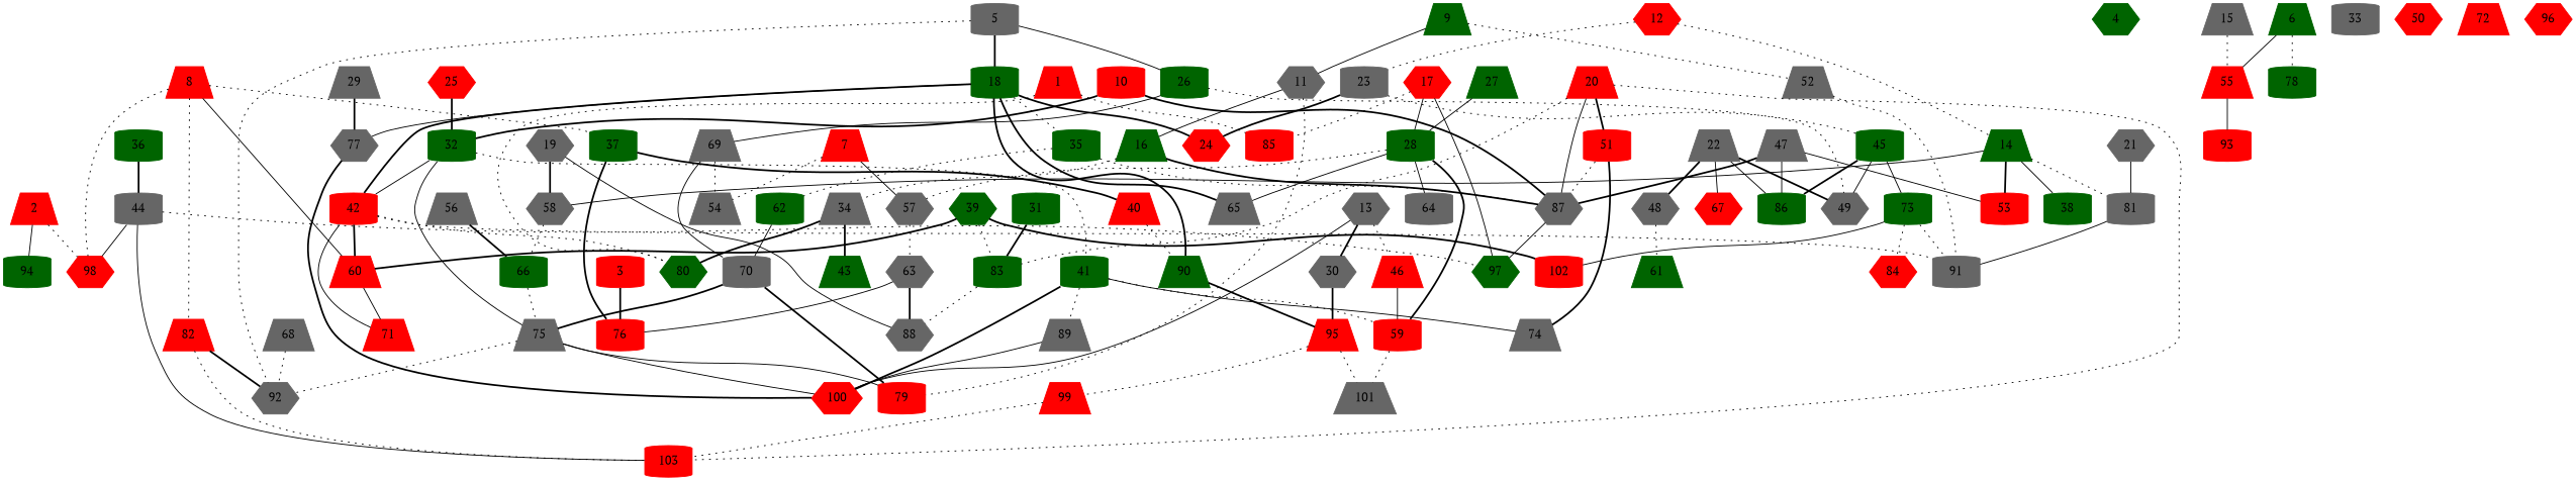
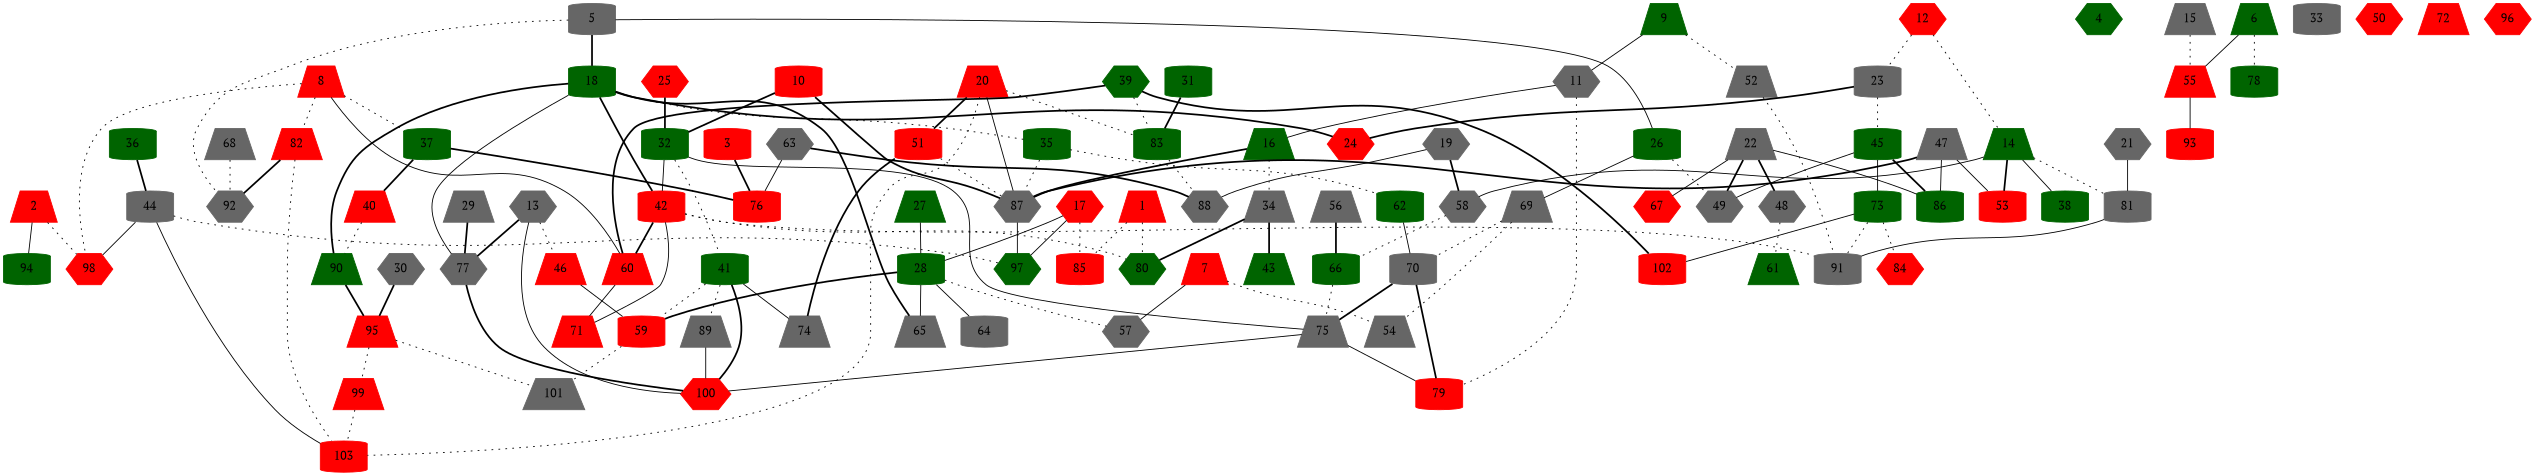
  graph {
    fontname="PT Serif"
    node [color=gray40 fontname="PT Serif" shape=cylinder style=filled]
    edge [fontname="PT Serif" style=dotted]
    1 [color=red shape=trapezium]
    80 [color=darkgreen shape=hexagon]
    85 [color=red]
    2 [color=red shape=trapezium]
    94 [color=darkgreen]
    98 [color=red shape=hexagon]
    3 [color=red]
    76 [color=red]
    4 [color=darkgreen shape=hexagon]
    18 [color=darkgreen]
    5
    26 [color=darkgreen]
    92 [shape=hexagon]
    77 [shape=hexagon]
    24 [color=red shape=hexagon]
    35 [color=darkgreen]
    42 [color=red]
    65 [shape=trapezium]
    90 [color=darkgreen shape=trapezium]
    49 [shape=hexagon]
    69 [shape=trapezium]
    6 [color=darkgreen shape=trapezium]
    55 [color=red shape=trapezium]
    78 [color=darkgreen]
    93 [color=red]
    7 [color=red shape=trapezium]
    54 [shape=trapezium]
    57 [shape=hexagon]
    63 [shape=hexagon]
    8 [color=red shape=trapezium]
    37 [color=darkgreen]
    60 [color=red shape=trapezium]
    82 [color=red shape=trapezium]
    40 [color=red shape=trapezium]
    71 [color=red shape=trapezium]
    103 [color=red]
    9 [color=darkgreen shape=trapezium]
    11 [shape=hexagon]
    52 [shape=trapezium]
    16 [color=darkgreen shape=trapezium]
    79 [color=red]
    91
    10 [color=red]
    32 [color=darkgreen]
    87 [shape=hexagon]
    41 [color=darkgreen]
    75 [shape=trapezium]
    97 [color=darkgreen shape=hexagon]
    34 [shape=trapezium]
    12 [color=red shape=hexagon]
    14 [color=darkgreen shape=trapezium]
    23
    38 [color=darkgreen]
    53 [color=red]
    58 [shape=hexagon]
    81
    45 [color=darkgreen]
    13 [shape=hexagon]
    46 [color=red shape=trapezium]
    100 [color=red shape=hexagon]
    59 [color=red]
    66 [color=darkgreen]
    15 [shape=trapezium]
    43 [color=darkgreen shape=trapezium]
    17 [color=red shape=hexagon]
    28 [color=darkgreen]
    64
    62 [color=darkgreen]
    95 [color=red shape=trapezium]
    19 [shape=hexagon]
    88 [shape=hexagon]
    20 [color=red shape=trapezium]
    51 [color=red]
    83 [color=darkgreen]
    74 [shape=trapezium]
    21 [shape=hexagon]
    22 [shape=trapezium]
    48 [shape=hexagon]
    67 [color=red shape=hexagon]
    86 [color=darkgreen]
    61 [color=darkgreen shape=trapezium]
    73 [color=darkgreen]
    25 [color=red shape=hexagon]
    70
    27 [color=darkgreen shape=trapezium]
    101 [shape=trapezium]
    29 [shape=trapezium]
    30 [shape=hexagon]
    99 [color=red shape=trapezium]
    31 [color=darkgreen]
    89 [shape=trapezium]
    33
    36 [color=darkgreen]
    44
    39 [color=darkgreen shape=hexagon]
    102 [color=red]
    84 [color=red shape=hexagon]
    47 [shape=trapezium]
    50 [color=red shape=hexagon]
    56 [shape=trapezium]
    68 [shape=trapezium]
    72 [color=red shape=trapezium]
    96 [color=red shape=hexagon]
    1 -- 80
    1 -- 85
    2 -- 94 [style=solid]
    2 -- 98
    3 -- 76 [style=bold]
    18 -- 77 [style=solid]
    18 -- 24 [style=bold]
    18 -- 35
    18 -- 42 [style=bold]
    18 -- 65 [style=bold]
    18 -- 90 [style=bold]
    5 -- 18 [style=bold]
    5 -- 26 [style=solid]
    5 -- 92
    26 -- 49
    26 -- 69 [style=solid]
    77 -- 100 [style=bold]
    35 -- 87
    35 -- 62
    42 -- 80
    42 -- 60 [style=bold]
    42 -- 71 [style=solid]
    42 -- 91
    90 -- 95 [style=bold]
    69 -- 54
-   69 -- 70 [style=solid]
+   69 -- 70
    6 -- 55 [style=solid]
    6 -- 78
    55 -- 93 [style=solid]
    7 -- 54
    7 -- 57 [style=solid]
-   57 -- 63
    63 -- 76 [style=solid]
    63 -- 88 [style=bold]
    8 -- 98
    8 -- 37
    8 -- 60 [style=solid]
    8 -- 82
    37 -- 76 [style=bold]
    37 -- 40 [style=bold]
    60 -- 71 [style=solid]
    82 -- 92 [style=bold]
    82 -- 103
    40 -- 90
    9 -- 11 [style=solid]
    9 -- 52
    11 -- 16 [style=solid]
    11 -- 79
    52 -- 91
    16 -- 87 [style=bold]
    16 -- 34
    10 -- 32 [style=bold]
    10 -- 87 [style=bold]
    32 -- 42 [style=solid]
    32 -- 41
    32 -- 75 [style=solid]
    87 -- 97 [style=solid]
    41 -- 100 [style=bold]
    41 -- 59
    41 -- 74 [style=solid]
    41 -- 89
-   75 -- 92
    75 -- 79 [style=solid]
    75 -- 100 [style=solid]
    34 -- 80 [style=bold]
    34 -- 43 [style=bold]
    12 -- 14
    12 -- 23
    14 -- 38 [style=solid]
    14 -- 53 [style=bold]
    14 -- 58 [style=solid]
    14 -- 81
    23 -- 24 [style=bold]
    23 -- 45
    58 -- 66
    81 -- 91 [style=solid]
    45 -- 49 [style=solid]
    45 -- 86 [style=bold]
    45 -- 73 [style=solid]
-   13 -- 30 [style=bold]
+   13 -- 77 [style=bold]
    13 -- 46
    13 -- 100 [style=solid]
    46 -- 59 [style=solid]
    59 -- 101
    66 -- 75
    15 -- 55
    17 -- 85
    17 -- 97 [style=solid]
    17 -- 28 [style=solid]
    28 -- 65 [style=solid]
    28 -- 57
    28 -- 59 [style=bold]
    28 -- 64 [style=solid]
    62 -- 70 [style=solid]
    95 -- 101
    95 -- 99
    19 -- 58 [style=bold]
    19 -- 88 [style=solid]
    20 -- 103
    20 -- 87 [style=solid]
    20 -- 51 [style=bold]
    20 -- 83
    51 -- 87
    51 -- 74 [style=bold]
    83 -- 88
    21 -- 81 [style=solid]
    22 -- 49 [style=bold]
    22 -- 48 [style=bold]
    22 -- 67 [style=solid]
    22 -- 86 [style=solid]
    48 -- 61
    73 -- 91
    73 -- 102 [style=solid]
    73 -- 84
    25 -- 32 [style=bold]
    70 -- 79 [style=bold]
    70 -- 75 [style=bold]
    27 -- 28 [style=solid]
    29 -- 77 [style=bold]
    30 -- 95 [style=bold]
    99 -- 103
    31 -- 83 [style=bold]
    89 -- 100 [style=solid]
    36 -- 44 [style=bold]
    44 -- 98 [style=solid]
    44 -- 103 [style=solid]
    44 -- 97
    39 -- 60 [style=bold]
    39 -- 83
    39 -- 102 [style=bold]
    47 -- 87 [style=bold]
    47 -- 53 [style=solid]
    47 -- 86 [style=solid]
    56 -- 66 [style=bold]
    68 -- 92
  }
